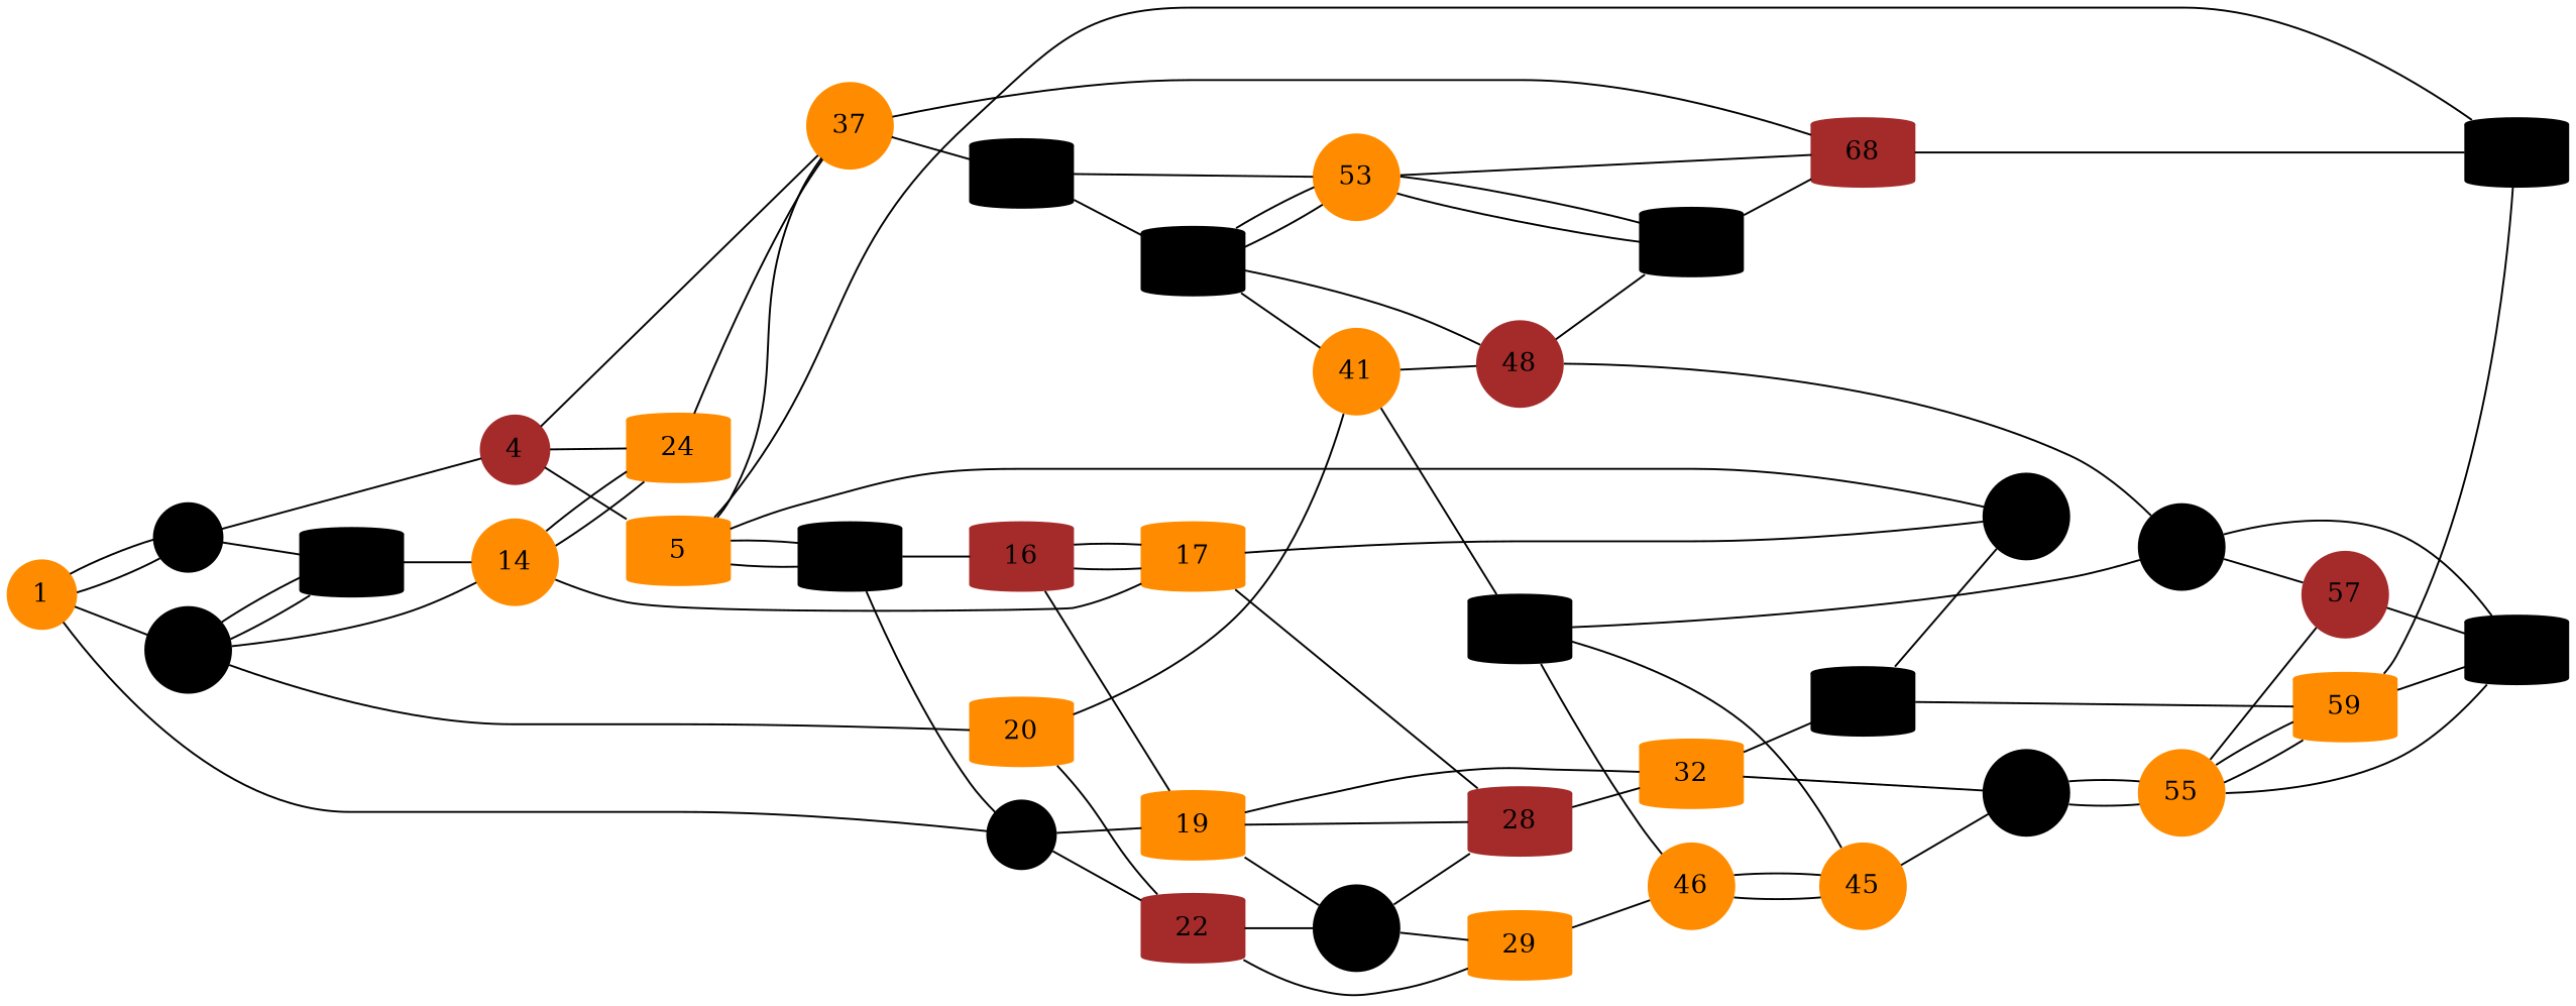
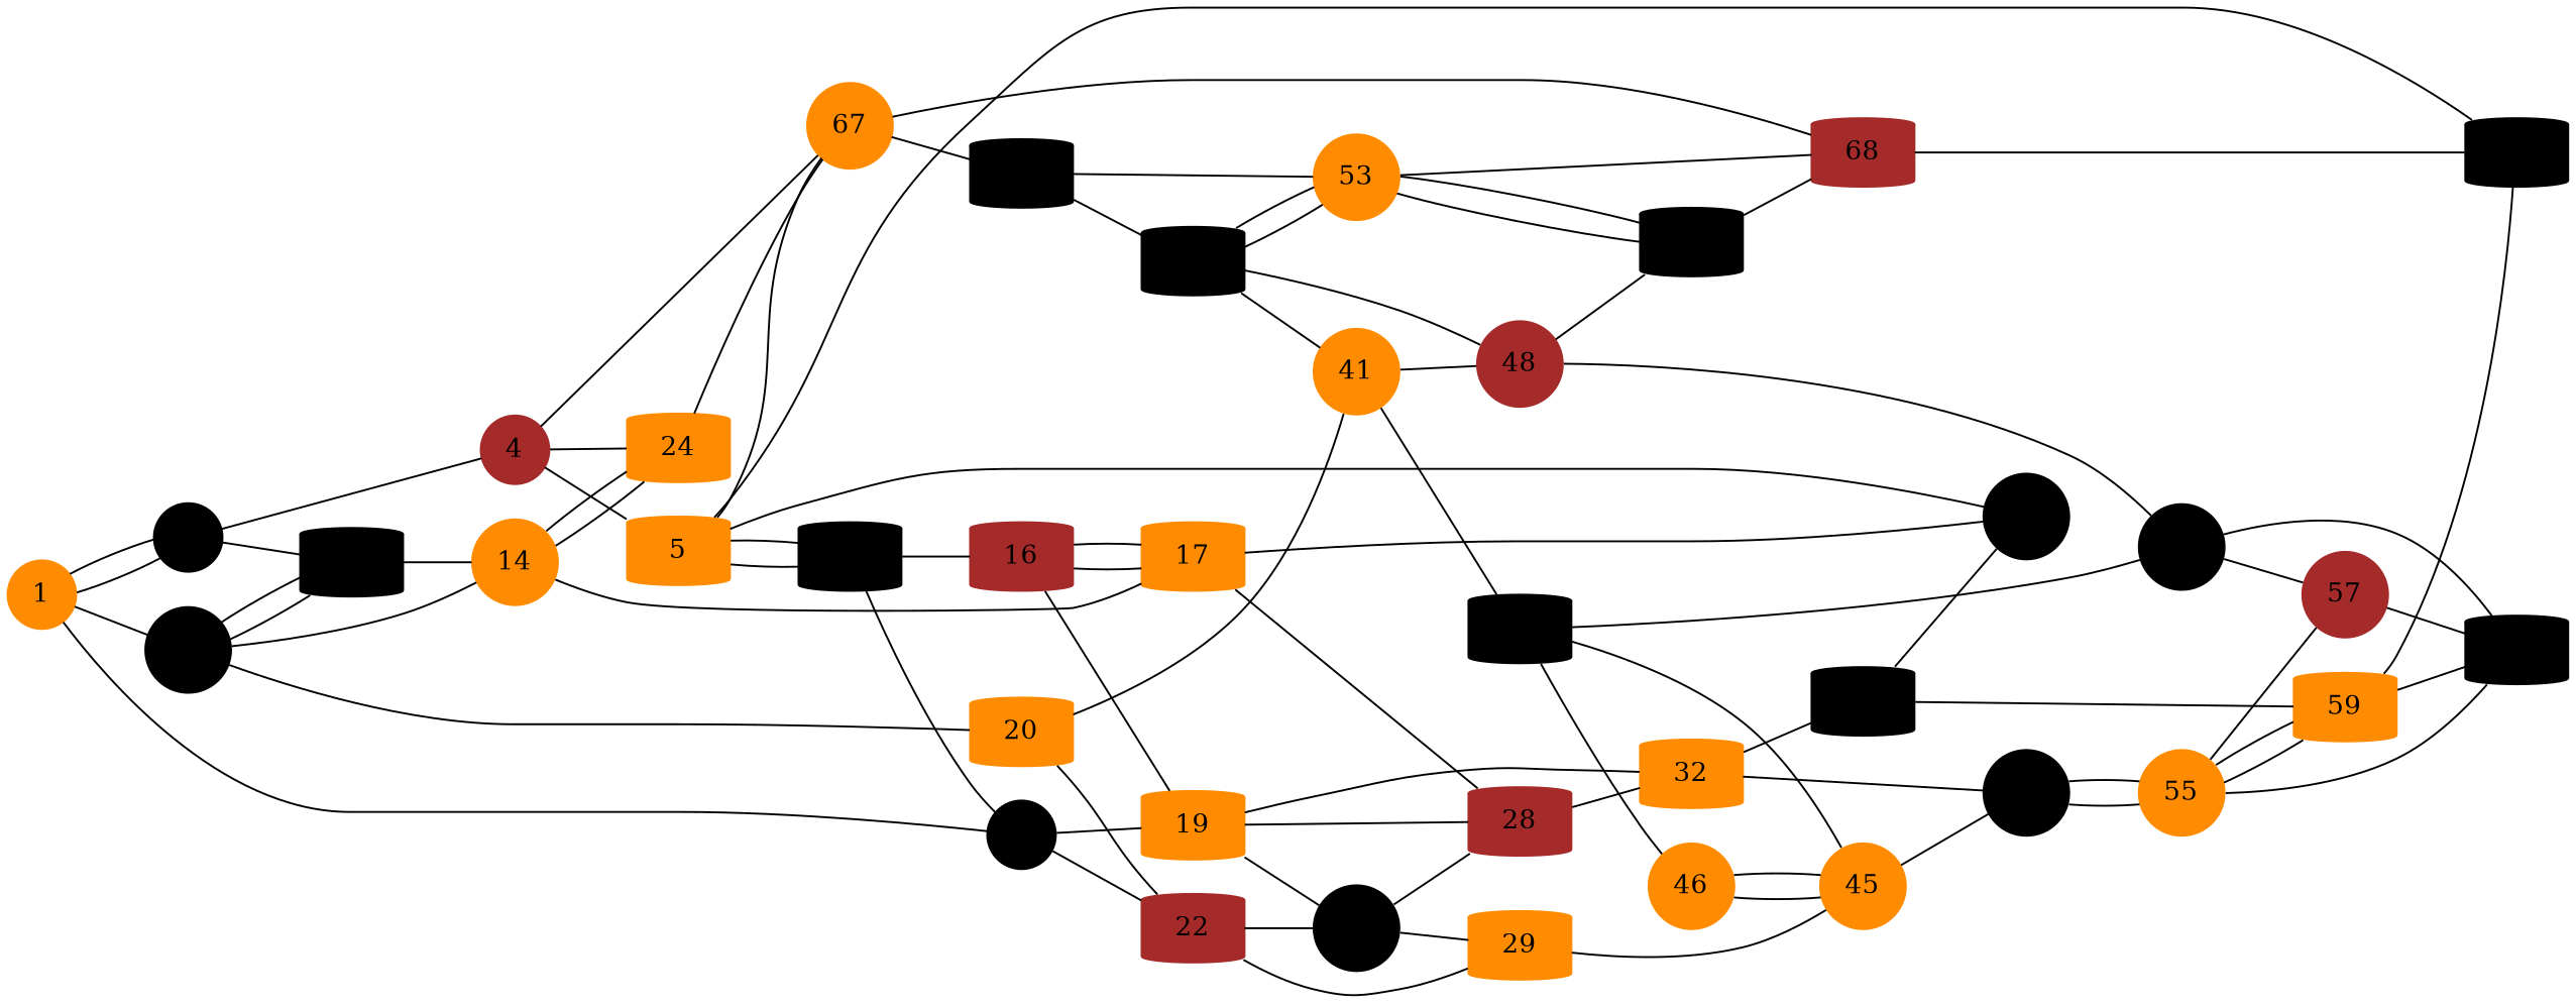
  graph {
    rankdir=LR
    node [color=darkorange shape=cylinder style=filled]
    1 [shape=circle super="+7"]
    2 [color=black shape=circle super="+3"]
    8 [color=black shape=circle super="+9"]
    11 [color=black shape=circle super="+15"]
    4 [color=brown shape=circle]
    12 [color=black super="+13"]
    19 [super="+27"]
    22 [color=brown super="+23"]
    14 [shape=circle]
    20 [super="+21"]
    5 [super="+62"]
    24 [super="+25"]
-   37 [shape=circle super="+67"]
+   37 [shape=circle super="+67" label=67]
    6 [color=black super="+10"]
    35 [color=black shape=circle super="+61"]
    69 [color=black]
    38 [color=black]
    68 [color=brown super="+70"]
    16 [color=brown]
    17 [super="+18"]
    28 [color=brown super="+31"]
    26 [color=black shape=circle super="+30"]
    32 [super="+33"]
    29 [super="+36"]
    41 [shape=circle super="+42"]
    48 [color=brown shape=circle super="+50"]
    43 [color=black super="+49"]
    n28 [label=46 shape=circle]
    34 [color=black super="+60"]
    47 [color=black shape=circle]
    45 [shape=circle super="+46"]
    59 [super="+65"]
    55 [shape=circle super="+56"]
    63 [color=black super="+64"]
    39 [color=black super="+40"]
    53 [shape=circle super="+66"]
    54 [color=black]
    51 [color=black shape=circle super="+52"]
    57 [color=brown shape=circle super="+58"]
    1 -- 2
    1 -- 2
    1 -- 8
    1 -- 11
    2 -- 4
    2 -- 12
    8 -- 19
    8 -- 22
    11 -- 12
    11 -- 12
    11 -- 14
    11 -- 20
    4 -- 5
    4 -- 24
    4 -- 37
    12 -- 14
    19 -- 28
    19 -- 26
    19 -- 32
    22 -- 26
    22 -- 29
    14 -- 24
    14 -- 24
    14 -- 17
    20 -- 22
    20 -- 41
    5 -- 37
    5 -- 6
    5 -- 6
    5 -- 35
    5 -- 69
    24 -- 37
    37 -- 38
    37 -- 68
    6 -- 8
    6 -- 16
    38 -- 39
    38 -- 53
    68 -- 69
    16 -- 19
    16 -- 17
    16 -- 17
    17 -- 35
    17 -- 28
    28 -- 32
    26 -- 28
    26 -- 29
    32 -- 34
    32 -- 47
-   29 -- n28
+   29 -- 45
    41 -- 48
    41 -- 43
    48 -- 54
    48 -- 51
    43 -- n28
    43 -- 45
    43 -- 51
    n28 -- 45
    n28 -- 45
    34 -- 35 [weight=2]
    34 -- 59
    47 -- 55
    47 -- 55
    45 -- 47
    59 -- 69
    59 -- 63
    55 -- 59
    55 -- 59
    55 -- 63
    55 -- 57
    39 -- 41
    39 -- 48
    39 -- 53
    39 -- 53
    53 -- 68
    53 -- 54
    53 -- 54
    54 -- 68
    51 -- 63
    51 -- 57
    57 -- 63
  }
